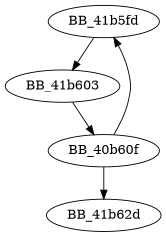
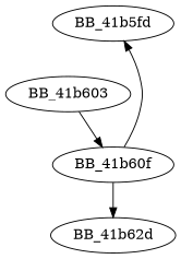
  digraph {
    BB_41b5fd
    BB_41b603
-   BB_41b60f [label=BB_40b60f]
+   BB_41b60f
    n4 [label=BB_41b62d]
-   BB_41b5fd -> BB_41b603
    BB_41b603 -> BB_41b60f
    BB_41b60f -> BB_41b5fd
    BB_41b60f -> n4
  }
